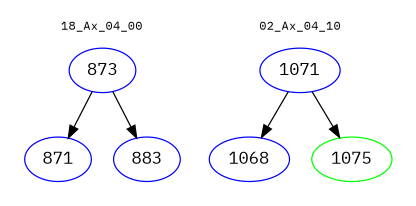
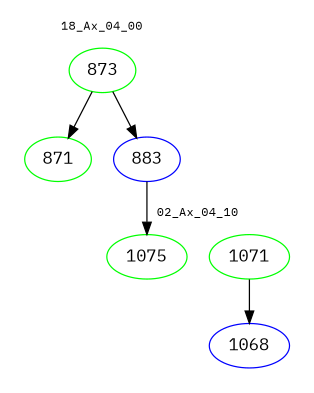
  digraph {
    fontname="IBM Plex Mono"
    node [color=blue fontname="IBM Plex Mono"]
    edge [color=black fontname="IBM Plex Mono"]
-   n1 [label=873]
-   n2 [label=871]
+   n1 [color=green label=873]
+   n2 [color=green label=871]
    n3 [label=883]
-   n4 [label=1071]
+   n4 [color=green label=1071]
    n5 [label=1068]
    n6 [color=green label=1075]
    subgraph cluster_1 {
      color=white
      fontsize=10
      label="18_Ax_04_00"
      n1
      n2
      n3
    }
    subgraph cluster_2 {
      color=white
      fontsize=10
      label="02_Ax_04_10"
      n4
      n5
      n6
    }
    n1 -> n2
    n1 -> n3
    n4 -> n5
-   n4 -> n6
+   n3 -> n6
  }
